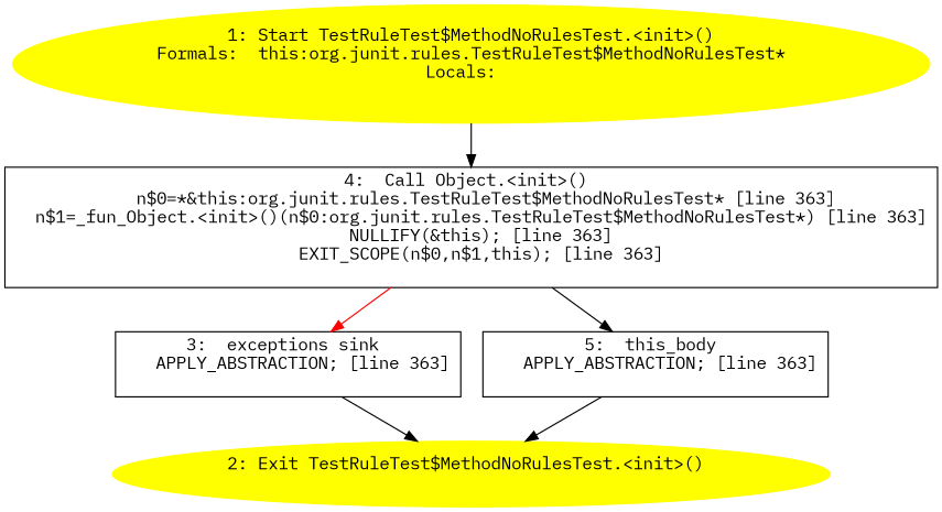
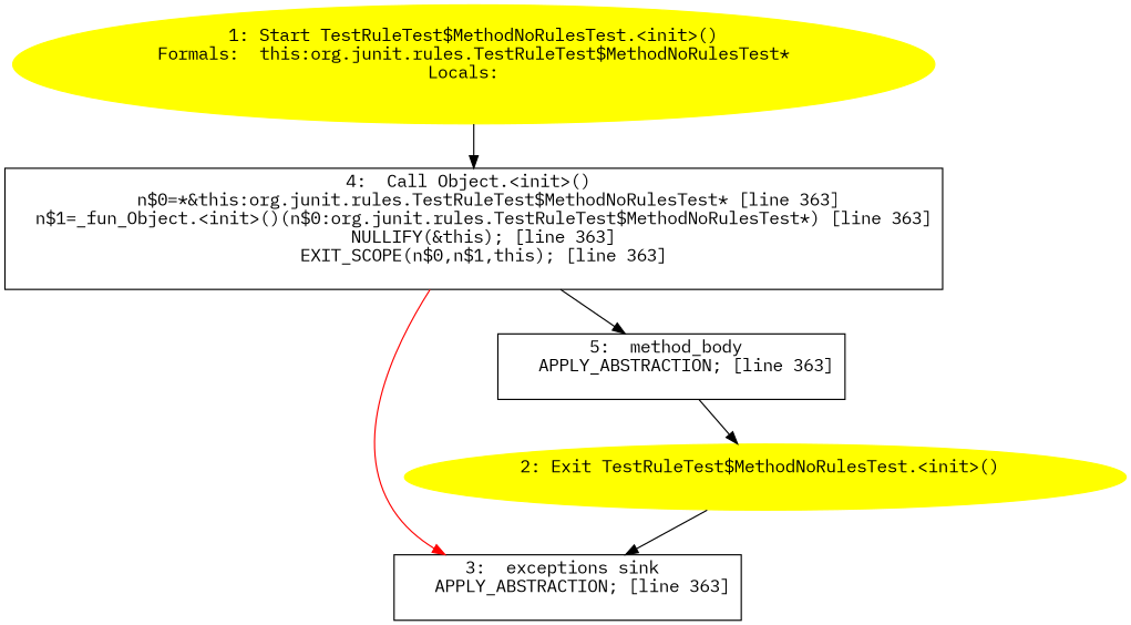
  digraph {
    fontname="IBM Plex Mono"
    node [fontname="IBM Plex Mono" shape=box]
    edge [fontname="IBM Plex Mono"]
    n1 [color=yellow label="1: Start TestRuleTest$MethodNoRulesTest.<init>()\nFormals:  this:org.junit.rules.TestRuleTest$MethodNoRulesTest*\nLocals:  \n  " style=filled shape=""]
    n2 [label="4:  Call Object.<init>() \n   n$0=*&this:org.junit.rules.TestRuleTest$MethodNoRulesTest* [line 363]\n  n$1=_fun_Object.<init>()(n$0:org.junit.rules.TestRuleTest$MethodNoRulesTest*) [line 363]\n  NULLIFY(&this); [line 363]\n  EXIT_SCOPE(n$0,n$1,this); [line 363]\n "]
    n3 [label="3:  exceptions sink \n   APPLY_ABSTRACTION; [line 363]\n "]
-   n4 [label="5:  this_body \n   APPLY_ABSTRACTION; [line 363]\n "]
+   n4 [label="5:  method_body \n   APPLY_ABSTRACTION; [line 363]\n "]
    n5 [color=yellow label="2: Exit TestRuleTest$MethodNoRulesTest.<init>() \n  " style=filled shape=""]
    n1 -> n2
    n2 -> n3 [color=red]
    n2 -> n4
-   n3 -> n5
+   n5 -> n3
    n4 -> n5
  }
